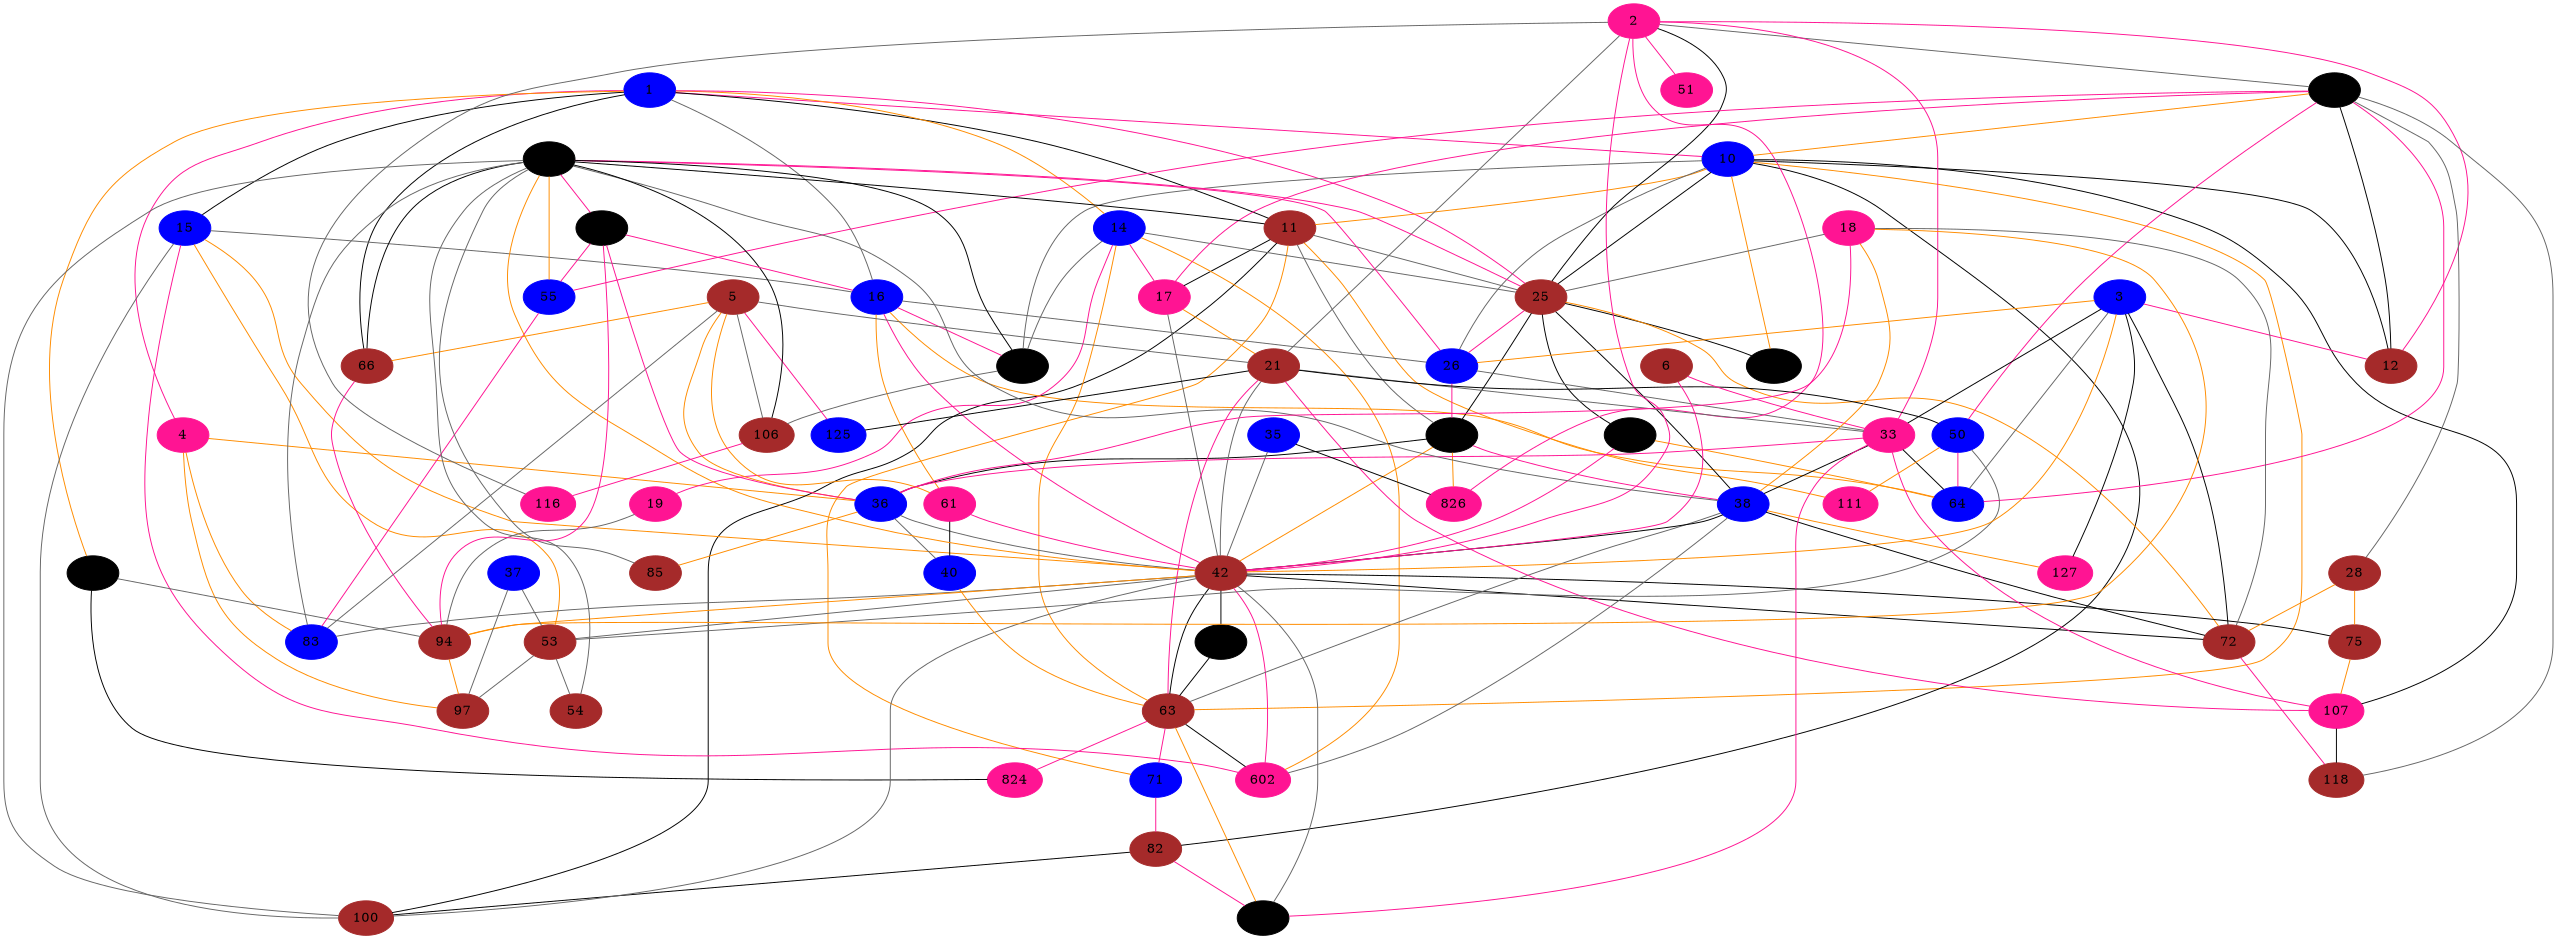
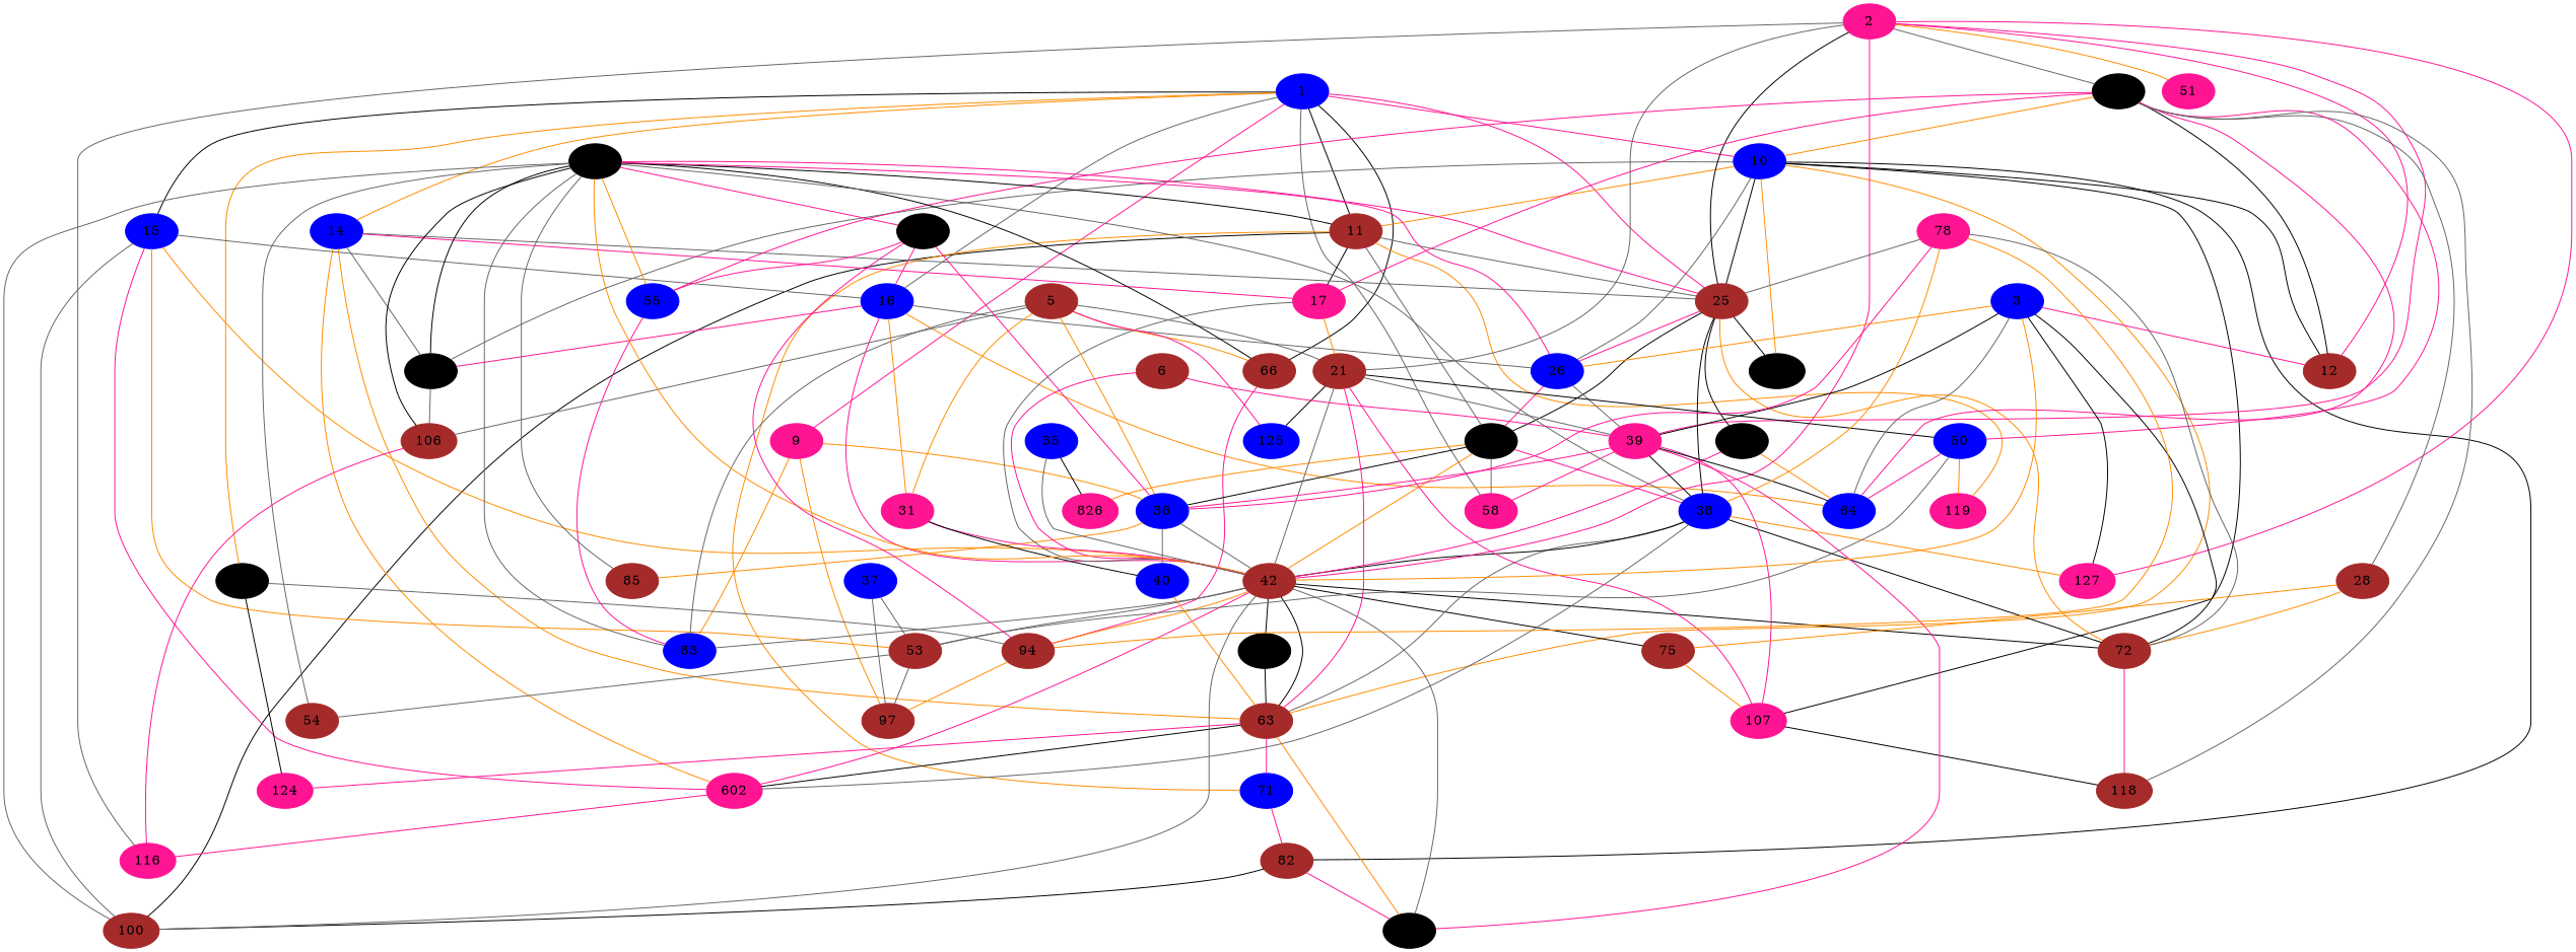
  graph {
    node [color=brown style=filled]
    edge [color=deeppink]
    1 [color=blue super="+101+49+4"]
-   9 [color=deeppink label=4]
+   9 [color=deeppink]
    10 [color=blue super="+76+30"]
    11 [super="+65"]
    14 [color=blue super="+48"]
    15 [color=blue super="+73"]
    16 [color=blue super="+105"]
    25 [super="+81+39+29+113"]
+   58 [color=deeppink]
    66
    77 [color=black]
    36 [color=blue super="+121"]
    83 [color=blue super="+96"]
    97
    12
    26 [color=blue super="+114+123"]
    47 [color=black super="+80"]
    63 [super="+86+117"]
    82
    107 [color=deeppink]
    122 [color=black]
    17 [color=deeppink super="+79"]
    100 [super="+119"]
    34 [color=black super="+78"]
    71 [color=blue]
-   111 [color=deeppink]
-   19 [color=deeppink]
+   111 [color=deeppink label=119]
    n28 [color=deeppink label=602]
    42 [super="+56+57"]
    53 [super="+104"]
    64 [color=blue super="+128+112"]
-   31 [color=deeppink super="+95+90" label=61]
+   31 [color=deeppink super="+95+90"]
    72 [super="+93"]
    38 [color=blue super="+41"]
    32 [color=black super="+87"]
    94 [super="+103"]
-   124 [color=deeppink label=824]
+   124 [color=deeppink]
    2 [color=deeppink super="+44+60+120"]
    7 [color=black super="+46+22"]
    21 [super="+52"]
-   33 [color=deeppink super="+110"]
+   33 [color=deeppink super="+110" label=39]
    51 [color=deeppink]
    n43 [color=deeppink label=826]
    116 [color=deeppink]
    28
    50 [color=blue super="+92"]
    55 [color=blue super="+84"]
    118
    125 [color=blue]
    88 [color=black]
    75
    45 [color=black]
    3 [color=blue super="+24"]
    127 [color=deeppink]
    5 [super="+23+43"]
    106
    40 [color=blue]
    85
    6
    8 [color=black super="+20"]
    13 [color=black]
    54
-   18 [color=deeppink]
+   18 [color=deeppink label=78]
    35 [color=blue]
    37 [color=blue]
    1 -- 9
    1 -- 10
    1 -- 11 [color=black]
    1 -- 14 [color=darkorange]
    1 -- 15 [color=black]
    1 -- 16 [color=gray40]
    1 -- 25
+   1 -- 58 [color=gray40]
    1 -- 66 [color=black weight=2]
    1 -- 77 [color=darkorange]
    9 -- 36 [color=darkorange]
    9 -- 83 [color=darkorange]
    9 -- 97 [color=darkorange]
    10 -- 11 [color=darkorange]
    10 -- 25 [color=black]
    10 -- 12 [color=black]
    10 -- 26 [color=gray40 weight=2]
    10 -- 47 [color=gray40]
    10 -- 63 [color=darkorange]
    10 -- 82 [color=black]
    10 -- 107 [color=black]
    10 -- 122 [color=darkorange]
    11 -- 25 [color=gray40]
    11 -- 17 [color=black]
    11 -- 100 [color=black]
    11 -- 34 [color=gray40]
    11 -- 71 [color=darkorange]
    11 -- 111 [color=darkorange]
    14 -- 25 [color=gray40]
    14 -- 47 [color=gray40]
    14 -- 63 [color=darkorange]
    14 -- 17
-   14 -- 19
    14 -- n28 [color=darkorange]
    15 -- 16 [color=gray40]
    15 -- 100 [color=gray40 weight=2]
    15 -- n28
    15 -- 42 [color=darkorange]
    15 -- 53 [color=darkorange]
    16 -- 26 [color=gray40]
    16 -- 47
    16 -- 42 [weight=2]
    16 -- 64 [color=darkorange]
    16 -- 31 [color=darkorange]
    25 -- 26
    25 -- 122 [color=black]
    25 -- 34 [color=black]
    25 -- 72 [color=darkorange]
    25 -- 38 [color=black]
    25 -- 32 [color=black]
    66 -- 94
    77 -- 94 [color=gray40]
    77 -- 124 [color=black]
    36 -- 42 [color=gray40]
    36 -- 40 [color=gray40]
    36 -- 85 [color=darkorange]
    26 -- 34
    26 -- 33 [color=gray40]
    47 -- 106 [color=gray40]
    63 -- 71
    63 -- n28 [color=black]
    63 -- 124
    63 -- 88 [color=darkorange]
    82 -- 100 [color=black]
    82 -- 88
    107 -- 118 [color=black]
    17 -- 42 [color=gray40]
    17 -- 21 [color=darkorange]
+   34 -- 58 [color=gray40]
    34 -- 36 [color=black]
    34 -- 42 [color=darkorange]
    34 -- 38
    34 -- n43 [color=darkorange]
    71 -- 82
-   19 -- 94 [color=gray40]
+   n28 -- 116
    42 -- 83 [color=gray40]
    42 -- 63 [color=black]
    42 -- 100 [color=gray40]
    42 -- n28
    42 -- 53 [color=gray40]
    42 -- 72 [color=black]
    42 -- 94 [color=darkorange]
    42 -- 88 [color=gray40]
    42 -- 75 [color=black]
    42 -- 45 [color=black]
    53 -- 97 [color=gray40]
    53 -- 54 [color=gray40]
    31 -- 42
    31 -- 40 [color=black]
    72 -- 118
    38 -- 63 [color=gray40]
    38 -- n28 [color=gray40]
    38 -- 42 [color=black]
    38 -- 72 [color=black]
    38 -- 127 [color=darkorange]
    32 -- 42
    32 -- 64 [color=darkorange]
    94 -- 97 [color=darkorange]
    2 -- 25 [color=black]
    2 -- 12
    2 -- 42 [weight=3]
    2 -- 7 [color=gray40]
    2 -- 21 [color=gray40]
    2 -- 33
-   2 -- 51
-   2 -- n43
+   2 -- 51 [color=darkorange]
+   2 -- 127
    2 -- 116 [color=gray40]
    7 -- 10 [color=darkorange]
    7 -- 12 [color=black]
    7 -- 17
    7 -- 64
    7 -- 28 [color=gray40]
    7 -- 50
    7 -- 55
    7 -- 118 [color=gray40]
    21 -- 63
    21 -- 107
    21 -- 42 [color=gray40 weight=2]
    21 -- 33 [color=gray40]
    21 -- 50 [color=black]
    21 -- 125 [color=black]
+   33 -- 58
    33 -- 36
    33 -- 107
    33 -- 64 [color=black]
    33 -- 38 [color=black]
    33 -- 88
    28 -- 72 [color=darkorange]
    28 -- 75 [color=darkorange]
    50 -- 111 [color=darkorange]
    50 -- 53 [color=gray40]
    50 -- 64
    55 -- 83
    75 -- 107 [color=darkorange]
    45 -- 63 [color=black]
    3 -- 12
    3 -- 26 [color=darkorange]
    3 -- 42 [color=darkorange]
    3 -- 64 [color=gray40]
    3 -- 72 [color=black]
    3 -- 33 [color=black]
    3 -- 127 [color=black]
    5 -- 66 [color=darkorange]
    5 -- 36 [color=darkorange]
    5 -- 83 [color=gray40]
    5 -- 31 [color=darkorange]
    5 -- 21 [color=gray40]
    5 -- 125
    5 -- 106 [color=gray40 weight=2]
    106 -- 116
    40 -- 63 [color=darkorange]
    6 -- 42
    6 -- 33
    8 -- 11 [color=black]
    8 -- 25
    8 -- 66 [color=black]
    8 -- 83 [color=gray40]
    8 -- 26
    8 -- 47 [color=black]
    8 -- 100 [color=gray40]
    8 -- 42 [color=darkorange weight=2]
    8 -- 38 [color=gray40]
    8 -- 55 [color=darkorange]
    8 -- 106 [color=black]
    8 -- 85 [color=gray40]
    8 -- 13
    8 -- 54 [color=gray40]
    13 -- 16
    13 -- 36
    13 -- 94
    13 -- 55
    18 -- 25 [color=gray40]
    18 -- 36
    18 -- 72 [color=gray40]
    18 -- 38 [color=darkorange]
    18 -- 94 [color=darkorange]
    35 -- 42 [color=gray40]
    35 -- n43 [color=black]
    37 -- 97 [color=gray40]
    37 -- 53 [color=gray40]
  }
